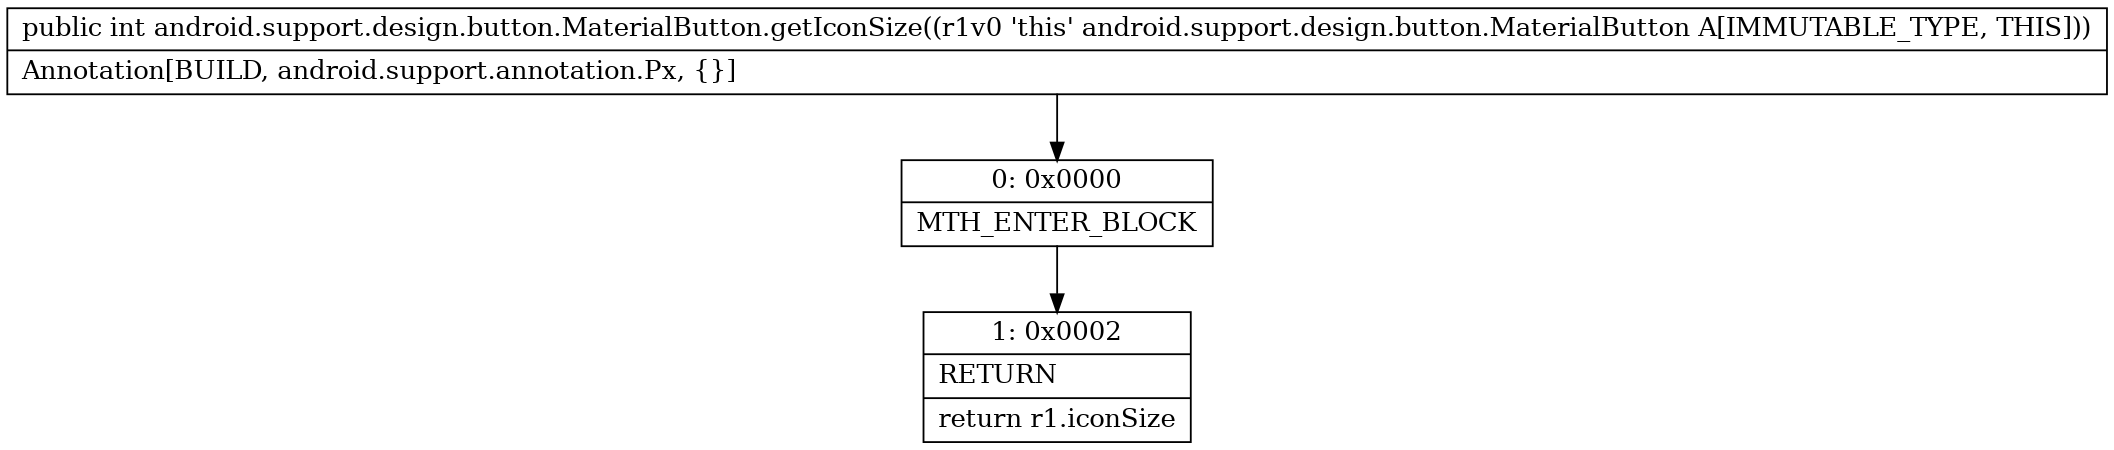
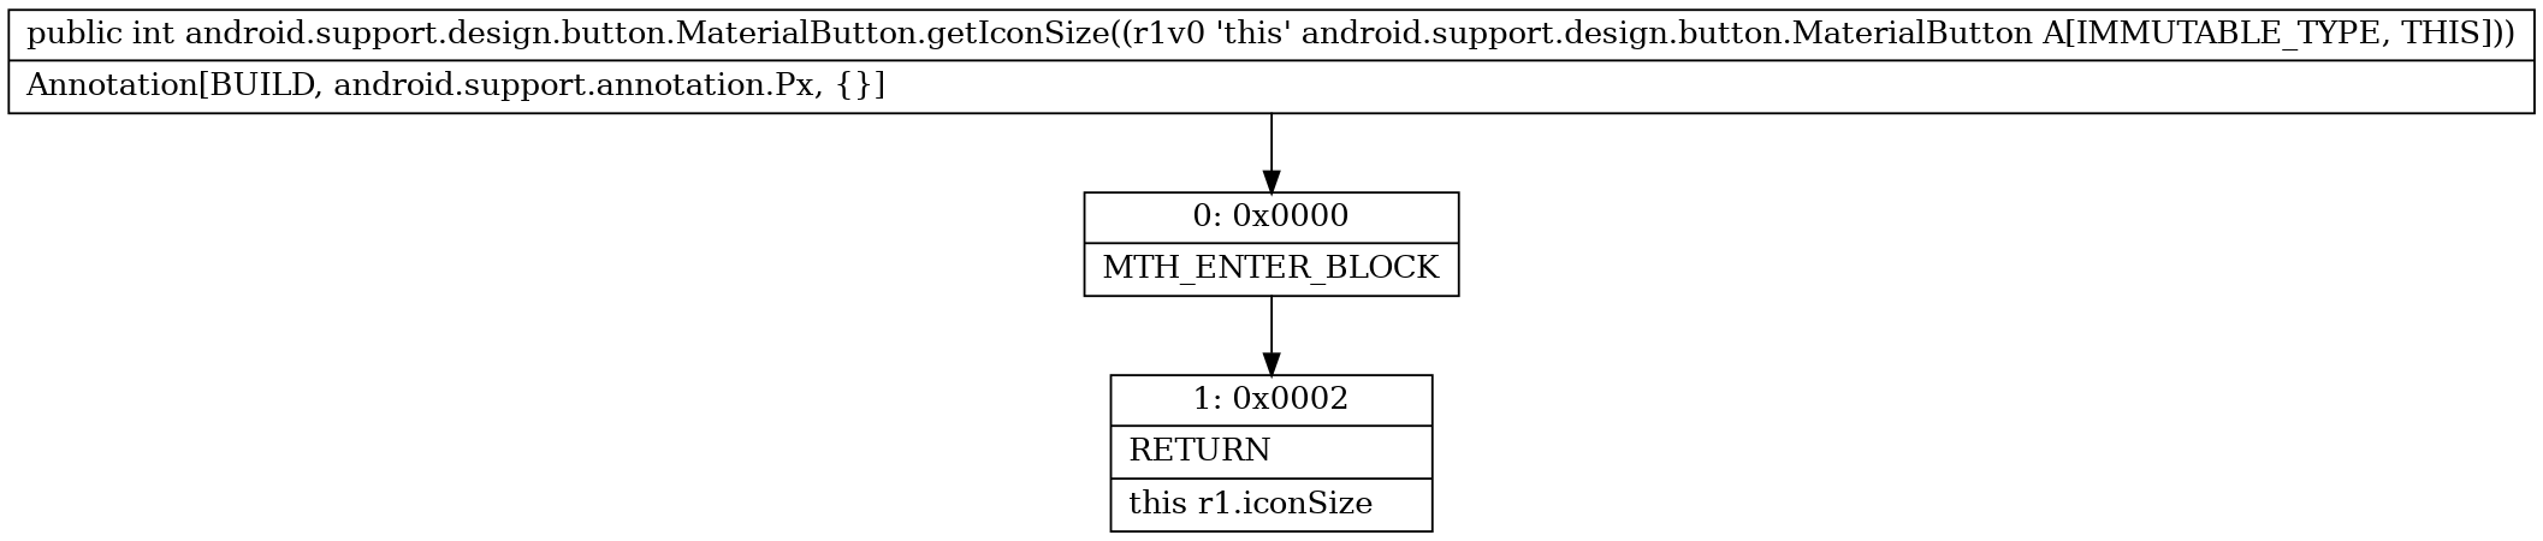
  digraph {
    node [shape=record]
    n1 [label="{0\:\ 0x0000|MTH_ENTER_BLOCK\l}"]
-   n2 [label="{1\:\ 0x0002|RETURN\l|return r1.iconSize\l}"]
+   n2 [label="{1\:\ 0x0002|RETURN\l|this r1.iconSize\l}"]
    n3 [label="{public int android.support.design.button.MaterialButton.getIconSize((r1v0 'this' android.support.design.button.MaterialButton A[IMMUTABLE_TYPE, THIS]))  | Annotation[BUILD, android.support.annotation.Px, \{\}]\l}"]
    n1 -> n2
    n3 -> n1
  }
